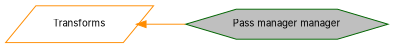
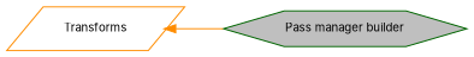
  digraph {
    rankdir=LR
    fontname=Inter
    node [fontname=Inter fontsize=10]
-   n1 [color=darkgreen fillcolor=grey75 fontcolor=black height=0.2 label="Pass manager manager" shape=hexagon style=filled width=0.4]
+   n1 [color=darkgreen fillcolor=grey75 fontcolor=black height=0.2 label="Pass manager builder" shape=hexagon style=filled width=0.4]
    n2 [color=darkorange height=0.2 label=Transforms shape=parallelogram width=0.4]
    n2 -> n1 [dir=back fontname=Inter fontsize=10 labelfontname=Helvetica labelfontsize=10 shape=plaintext style=solid color=darkorange]
  }
